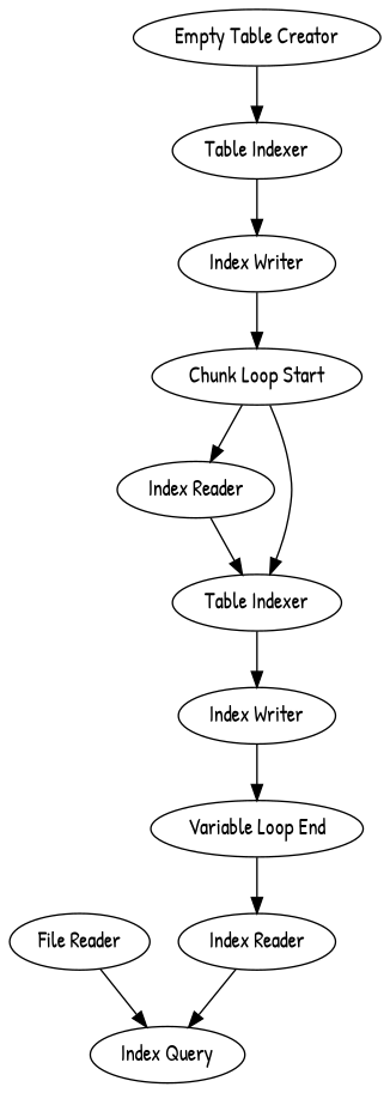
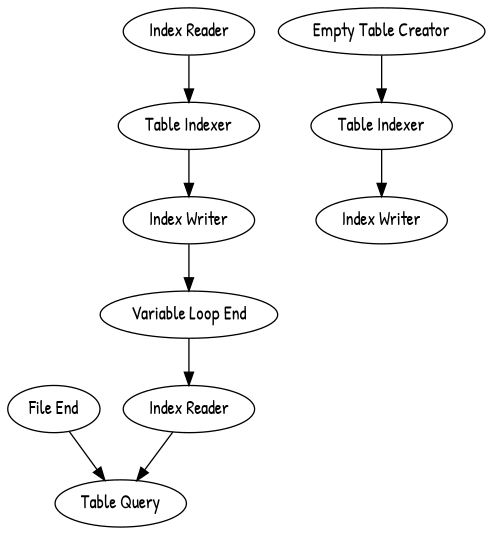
  digraph {
    fontname="Patrick Hand"
    rankdir=TB
    node [fontname="Patrick Hand"]
    edge [fontname="Patrick Hand"]
-   n1 [label="File Reader"]
-   n2 [label="Index Query"]
-   n3 [label="Chunk Loop Start"]
+   n1 [label="File End"]
+   n2 [label="Table Query"]
    n4 [label="Index Reader"]
    n5 [label="Table Indexer"]
    n6 [label="Index Writer"]
    n7 [label="Variable Loop End"]
    n8 [label="Index Reader"]
    n9 [label="Empty Table Creator"]
    n10 [label="Table Indexer"]
    n11 [label="Index Writer"]
    n1 -> n2
-   n3 -> n4
-   n3 -> n5
    n4 -> n5
    n5 -> n6
    n6 -> n7
    n7 -> n8
    n8 -> n2
    n9 -> n10
    n10 -> n11
-   n11 -> n3
  }
